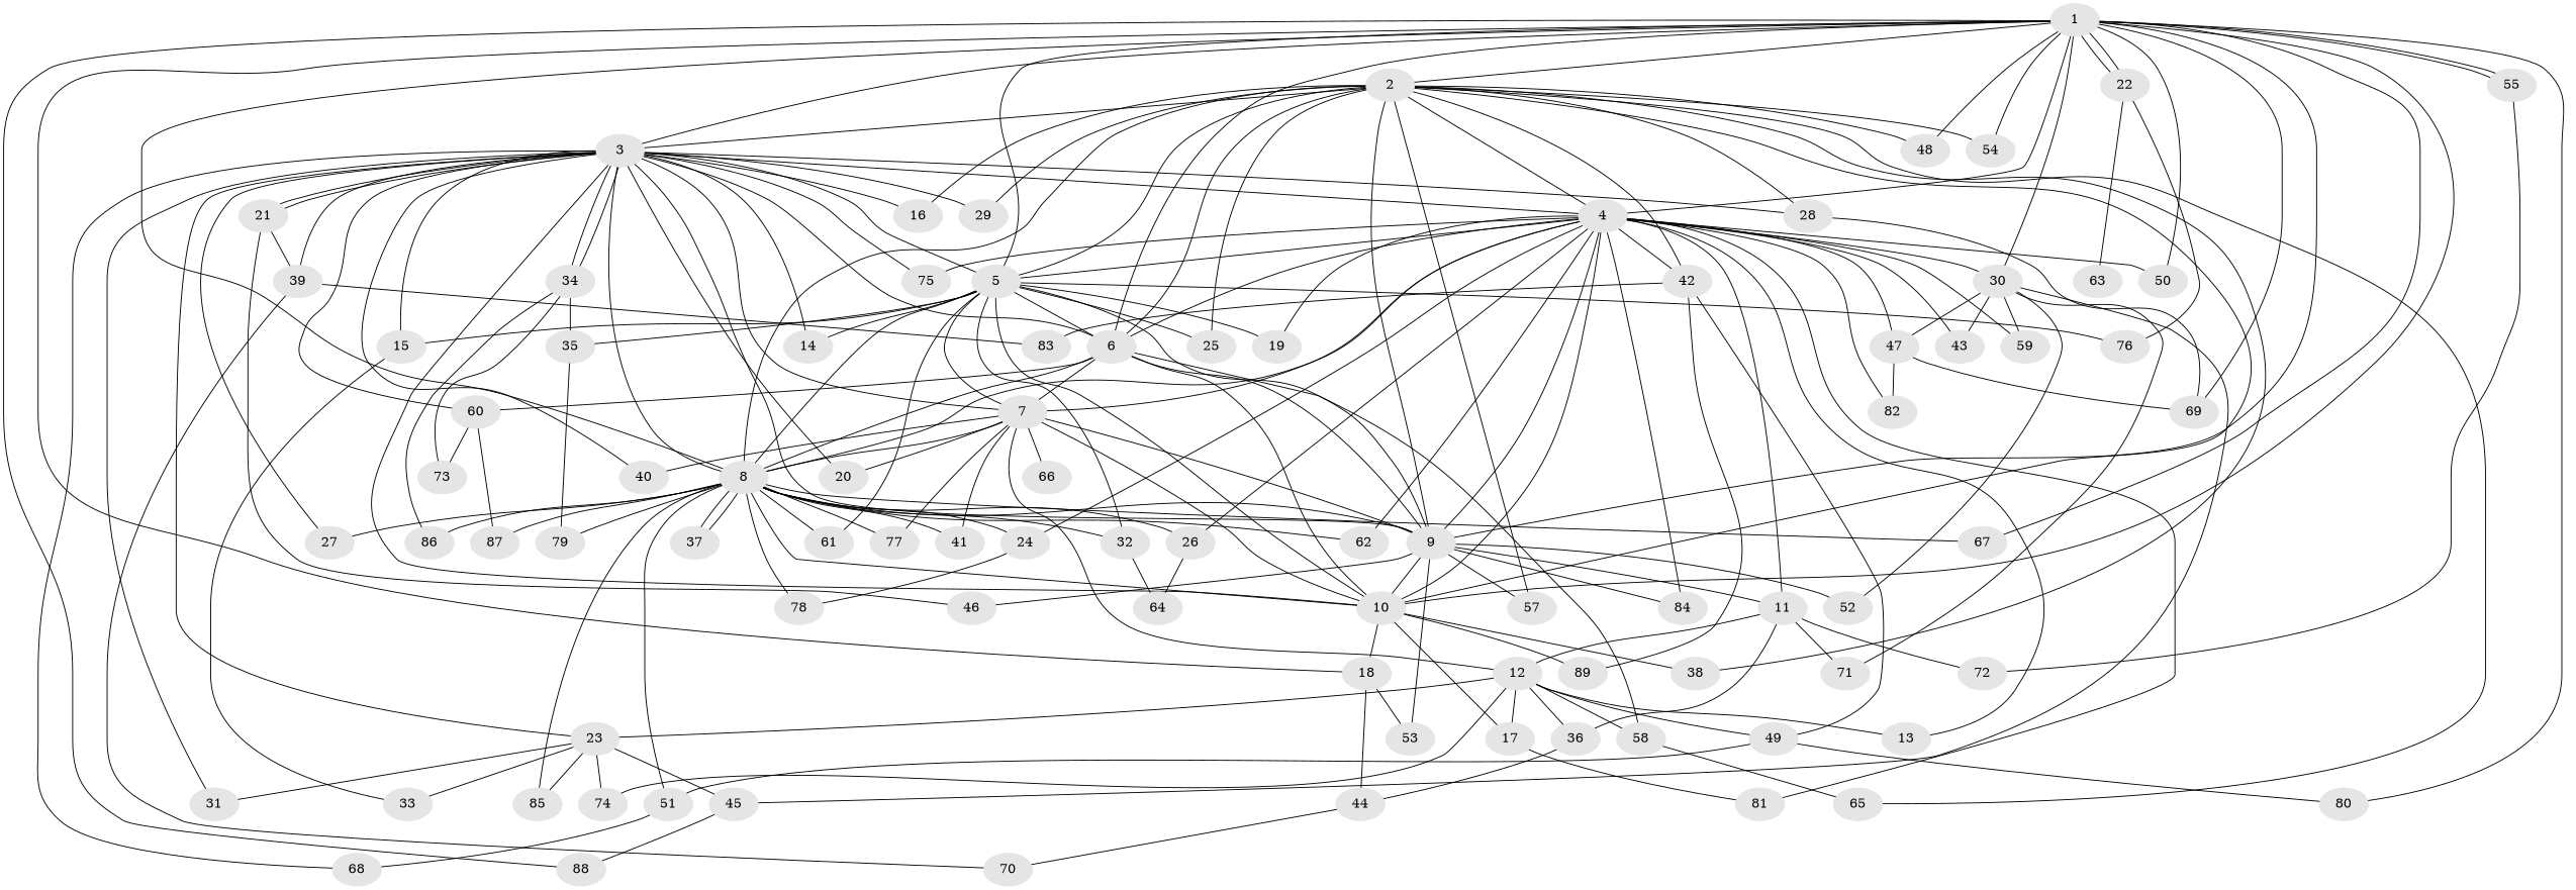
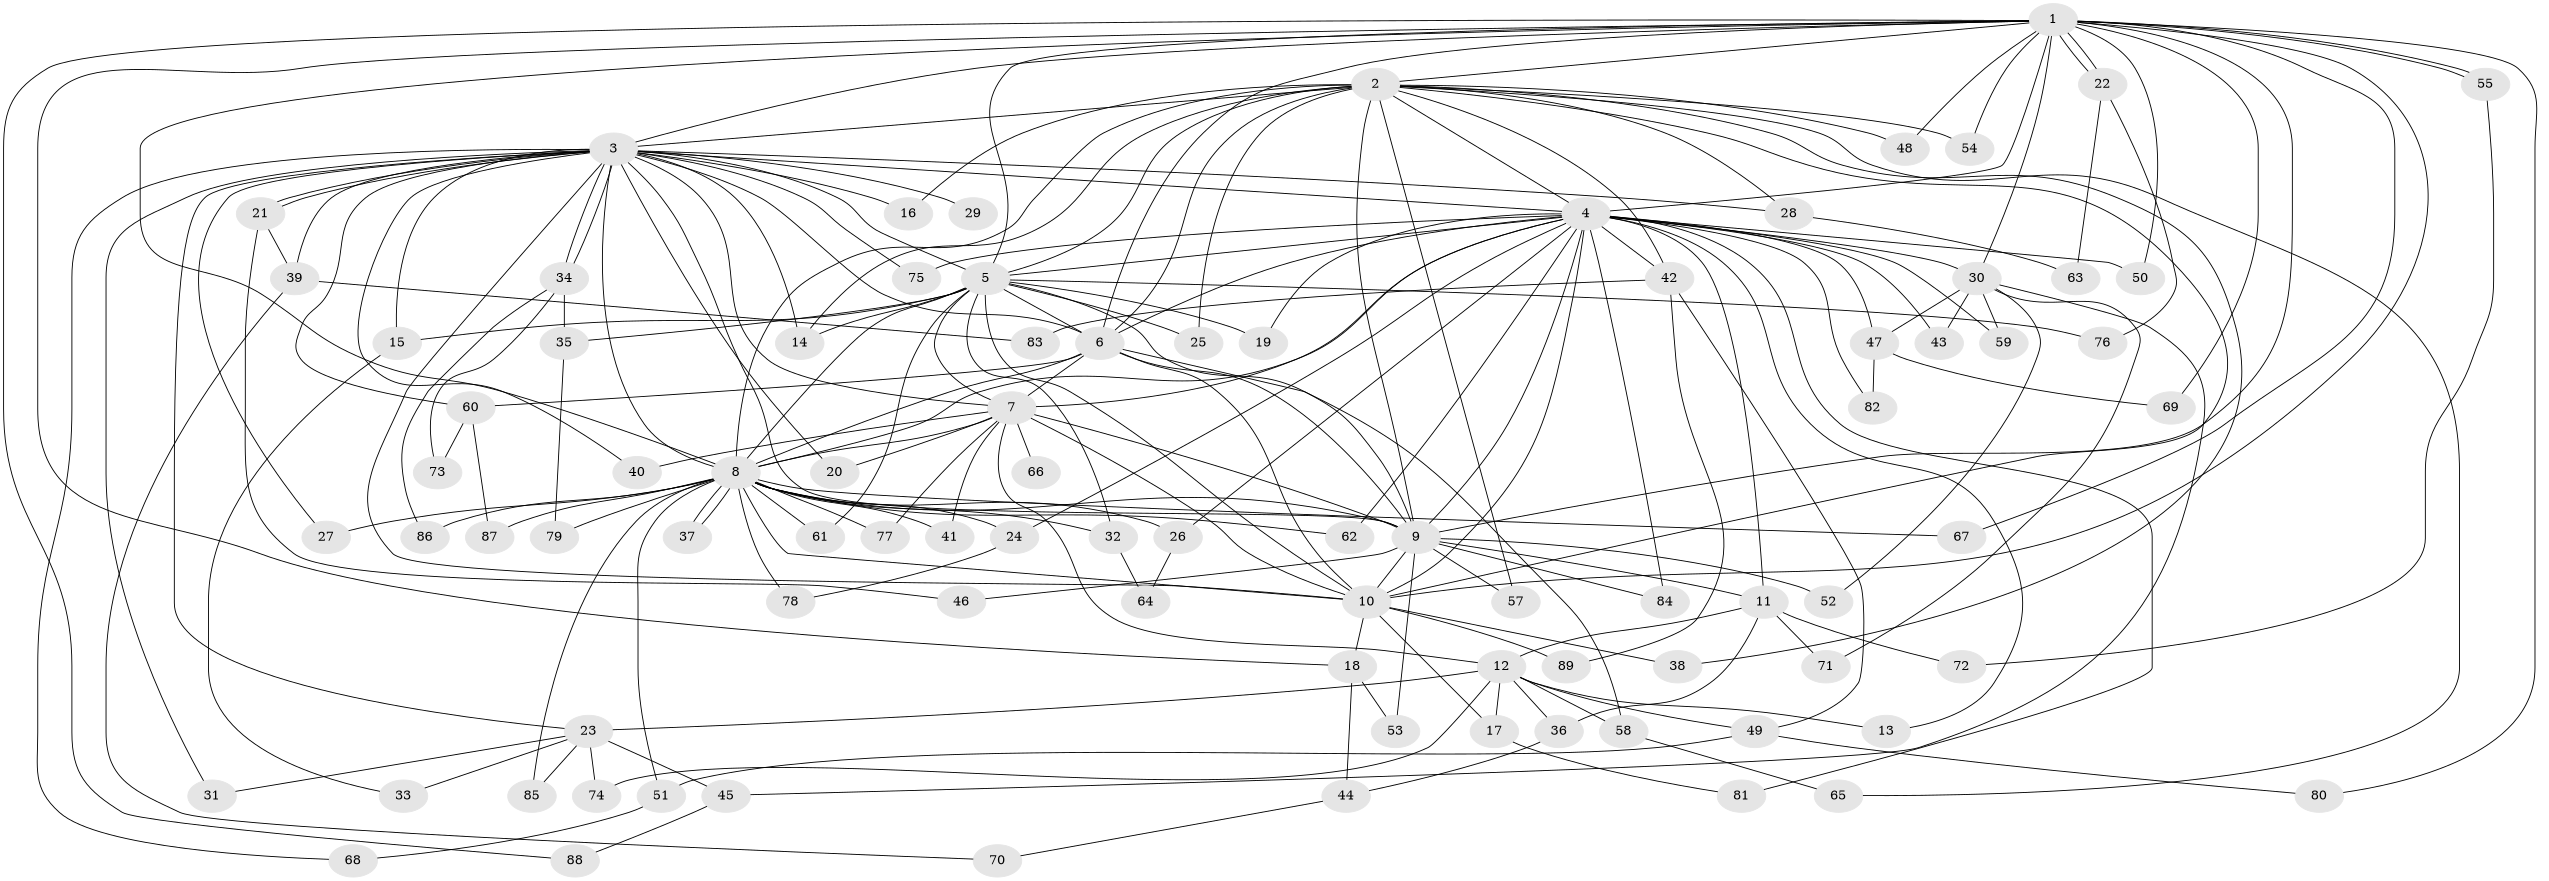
  graph {
    node [color=gray90 style=filled]
    1
    2
    3
    4
    5
    6
    8
    9
    10
    18
    22
    30
    48
    50
    54
    55
    67
    69
    80
    88
    16
    25
    28
    29
    38
    42
    57
    65
    7
    14
    15
    20
    21
    23
    27
    31
    34
    39
    40
    60
    68
    75
    11
    13
    19
    24
    26
    43
    47
    59
    62
    81
    82
    84
    32
    35
    61
    76
    58
    66
    12
    41
    77
    37
    51
    78
    79
    85
    86
    87
    46
    52
    53
    17
    89
    44
    63
    71
    45
    72
    49
    83
    33
    74
    73
    70
    36
    64
    1 -- 2
    1 -- 3
    1 -- 4
    1 -- 5
    1 -- 6
    1 -- 8
    1 -- 9
    1 -- 10
    1 -- 18
    1 -- 22
    1 -- 22
    1 -- 30
    1 -- 48
    1 -- 50
    1 -- 54
    1 -- 55
    1 -- 55
    1 -- 67
    1 -- 69
    1 -- 80
    1 -- 88
    2 -- 3
    2 -- 4
    2 -- 5
    2 -- 6
    2 -- 8
    2 -- 9
    2 -- 10
    2 -- 48
    2 -- 54
    2 -- 16
    2 -- 25
    2 -- 28
-   2 -- 29
+   2 -- 14
    2 -- 38
    2 -- 42
    2 -- 57
    2 -- 65
    3 -- 4
    3 -- 5
    3 -- 6
    3 -- 8
    3 -- 9
    3 -- 10
    3 -- 16
    3 -- 28
    3 -- 29
    3 -- 7
    3 -- 14
    3 -- 15
    3 -- 20
    3 -- 21
    3 -- 21
    3 -- 23
    3 -- 27
    3 -- 31
    3 -- 34
    3 -- 34
    3 -- 39
    3 -- 40
    3 -- 60
    3 -- 68
    3 -- 75
    4 -- 5
    4 -- 6
    4 -- 8
    4 -- 9
    4 -- 10
    4 -- 30
    4 -- 50
    4 -- 42
    4 -- 7
    4 -- 75
    4 -- 11
    4 -- 13
    4 -- 19
    4 -- 24
    4 -- 26
    4 -- 43
    4 -- 47
    4 -- 59
    4 -- 62
    4 -- 81
    4 -- 82
    4 -- 84
    5 -- 6
    5 -- 8
    5 -- 9
    5 -- 10
    5 -- 25
    5 -- 7
    5 -- 14
    5 -- 15
    5 -- 19
    5 -- 32
    5 -- 35
    5 -- 61
    5 -- 76
    6 -- 8
    6 -- 9
    6 -- 10
    6 -- 7
    6 -- 60
    6 -- 58
    8 -- 9
    8 -- 10
    8 -- 67
    8 -- 27
    8 -- 24
    8 -- 26
    8 -- 62
    8 -- 32
    8 -- 61
    8 -- 41
    8 -- 77
    8 -- 37
    8 -- 37
    8 -- 51
    8 -- 78
    8 -- 79
    8 -- 85
    8 -- 86
    8 -- 87
    9 -- 10
    9 -- 57
    9 -- 11
    9 -- 84
    9 -- 46
    9 -- 52
    9 -- 53
    10 -- 18
    10 -- 38
    10 -- 17
    10 -- 89
    18 -- 53
    18 -- 44
    22 -- 76
    22 -- 63
    30 -- 43
    30 -- 47
    30 -- 59
    30 -- 52
    30 -- 71
    30 -- 45
    55 -- 72
-   28 -- 69
+   28 -- 63
    42 -- 89
    42 -- 49
    42 -- 83
    7 -- 8
    7 -- 9
    7 -- 10
    7 -- 20
    7 -- 40
    7 -- 66
    7 -- 12
    7 -- 41
    7 -- 77
    15 -- 33
    21 -- 39
    21 -- 46
    23 -- 31
    23 -- 85
    23 -- 45
    23 -- 33
    23 -- 74
    34 -- 35
    34 -- 86
    34 -- 73
    39 -- 83
    39 -- 70
    60 -- 87
    60 -- 73
    11 -- 12
    11 -- 71
    11 -- 72
    11 -- 36
    24 -- 78
    26 -- 64
    47 -- 69
    47 -- 82
    32 -- 64
    35 -- 79
    58 -- 65
    12 -- 23
    12 -- 13
    12 -- 58
    12 -- 17
    12 -- 49
    12 -- 74
    12 -- 36
    51 -- 68
    17 -- 81
    44 -- 70
    45 -- 88
    49 -- 80
    49 -- 51
    36 -- 44
  }
